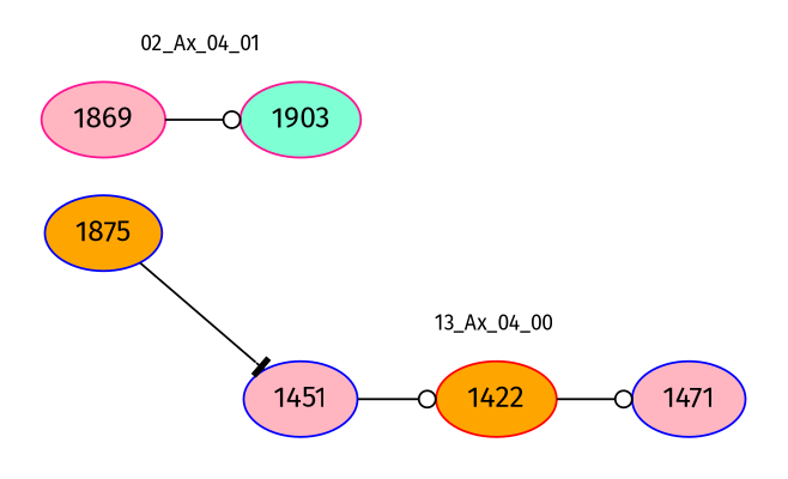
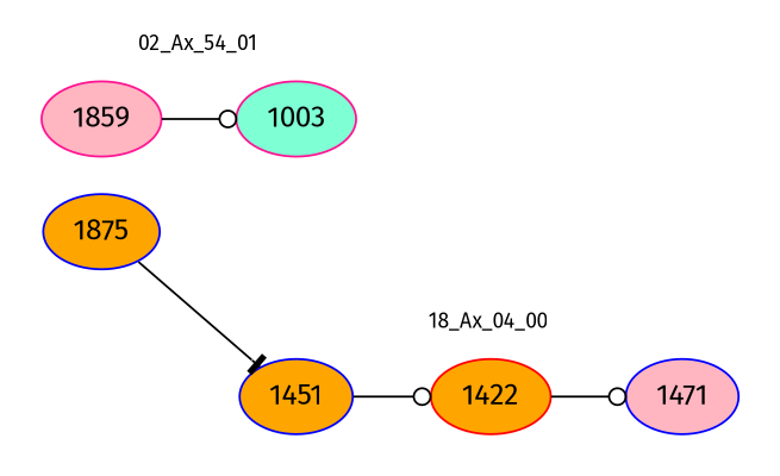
  digraph {
    fontname="Fira Sans"
    rankdir=LR
    node [color=blue fillcolor=lightpink fontname="Fira Sans" style=filled]
    edge [arrowhead=odot color=black fontname="Fira Sans"]
    n1 [fillcolor=orange label=1875]
-   n2 [color=deeppink label=1869]
-   n3 [color=deeppink fillcolor=aquamarine label=1903]
-   n4 [label=1451]
+   n2 [color=deeppink label=1859]
+   n3 [color=deeppink fillcolor=aquamarine label=1003]
+   n4 [fillcolor=orange label=1451]
    n5 [color=red fillcolor=orange label=1422]
    n6 [label=1471]
    subgraph cluster_1 {
      color=white
      fontsize=10
-     label="02_Ax_04_01"
+     label="02_Ax_54_01"
      n1
      n2
      n3
    }
    subgraph cluster_2 {
      color=white
      fontsize=10
-     label="13_Ax_04_00"
+     label="18_Ax_04_00"
      n4
      n5
      n6
    }
    n1 -> n4 [arrowhead=tee]
    n2 -> n3
    n4 -> n5
    n5 -> n6
  }
